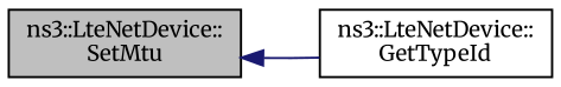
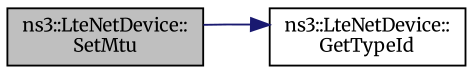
  digraph {
    rankdir=LR
    fontname=Merriweather
    node [color=black fontname=Merriweather fontsize=10 shape=record style=filled]
    n1 [fillcolor=grey75 fontcolor=black height=0.2 label="ns3::LteNetDevice::\lSetMtu" width=0.4]
    n2 [fillcolor=white height=0.2 label="ns3::LteNetDevice::\lGetTypeId" width=0.4]
-   n1 -> n2 [color=midnightblue dir=back fontname=Merriweather fontsize=10 labelfontname=Helvetica labelfontsize=10 style=solid]
+   n2 -> n1 [color=midnightblue dir=back fontname=Merriweather fontsize=10 labelfontname=Helvetica labelfontsize=10 style=solid]
  }
